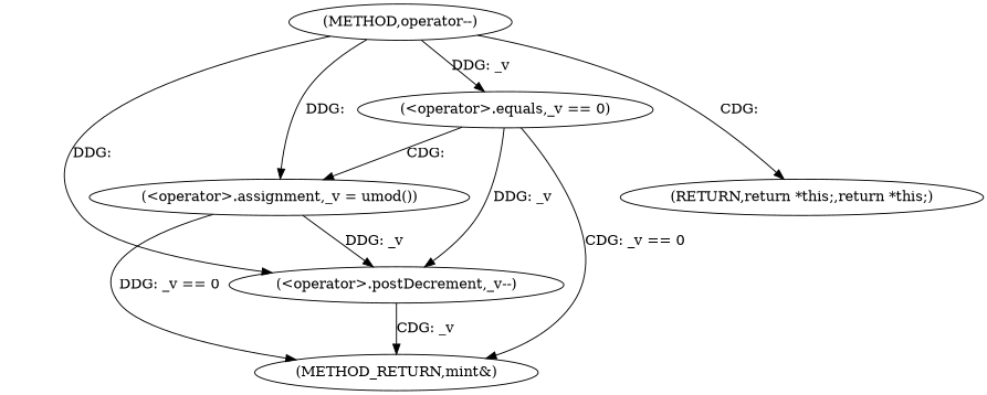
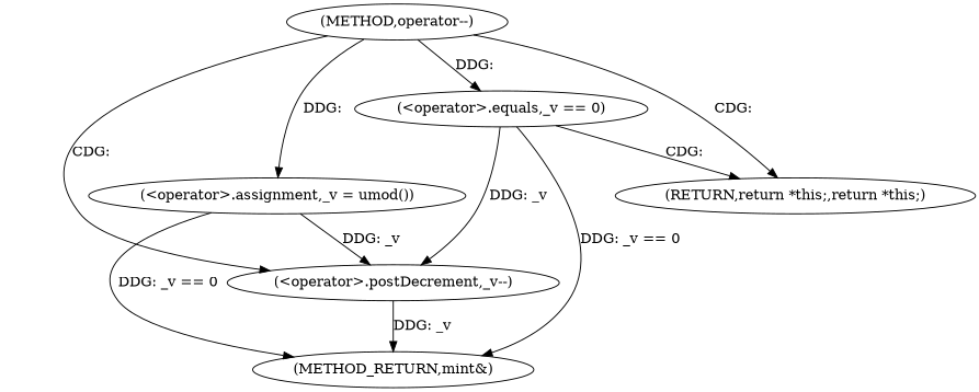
  digraph {
    n1 [label="(METHOD,operator--)"]
    n2 [label="(<operator>.postDecrement,_v--)"]
    n3 [label="(RETURN,return *this;,return *this;)"]
    n4 [label="(<operator>.equals,_v == 0)"]
    n5 [label="(<operator>.assignment,_v = umod())"]
    n6 [label="(METHOD_RETURN,mint&)"]
-   n1 -> n2 [label="DDG: "]
+   n1 -> n2 [label="CDG: "]
    n1 -> n3 [label="CDG: "]
-   n1 -> n4 [label="DDG: _v"]
+   n1 -> n4 [label="DDG: "]
    n1 -> n5 [label="DDG: "]
-   n2 -> n6 [label="CDG: _v"]
+   n2 -> n6 [label="DDG: _v"]
    n4 -> n2 [label="DDG: _v"]
-   n4 -> n5 [label="CDG: "]
-   n4 -> n6 [label="CDG: _v == 0"]
+   n4 -> n3 [label="CDG: "]
+   n4 -> n6 [label="DDG: _v == 0"]
    n5 -> n2 [label="DDG: _v"]
    n5 -> n6 [label="DDG: _v == 0"]
  }
